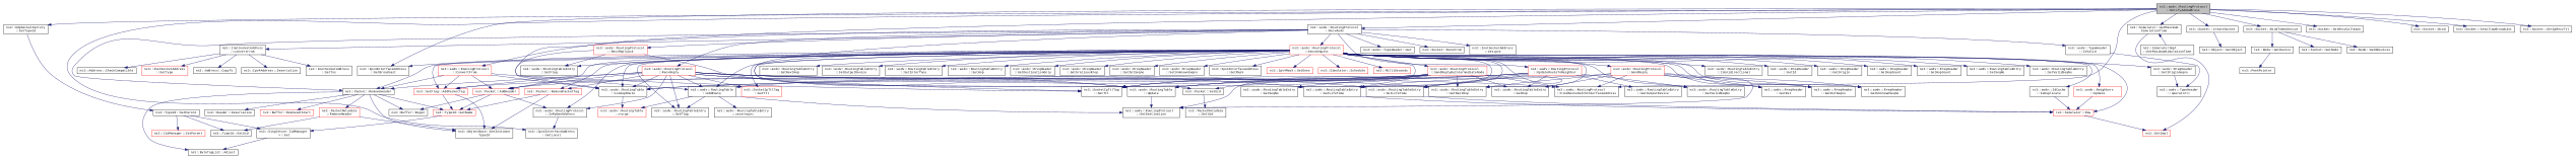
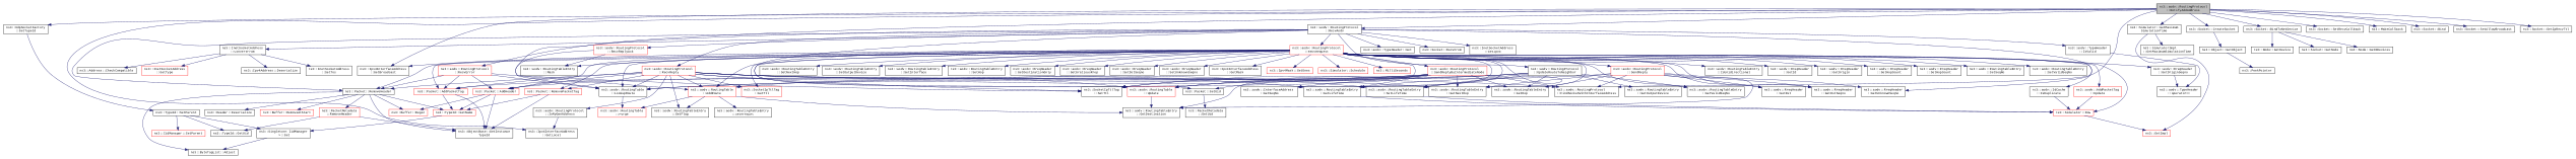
  digraph {
    fontname="Liberation Mono"
    rankdir=TB
    node [color=black fillcolor=white fontname="Liberation Mono" fontsize=10 shape=record style=filled]
    edge [color=midnightblue fontname="Liberation Mono" fontsize=10 labelfontname=Helvetica labelfontsize=10 style=solid]
    n1 [fillcolor=grey75 fontcolor=black height=0.2 label="ns3::aodv::RoutingProtocol\l::NotifyAddAddress" width=0.4]
    n2 [height=0.2 label="ns3::aodv::RoutingProtocol\l::FindSocketWithInterfaceAddress" width=0.4]
    n3 [height=0.2 label="ns3::Ipv4InterfaceAddress\l::GetLocal" width=0.4]
    n4 [height=0.2 label="ns3::Socket::CreateSocket" width=0.4]
    n5 [height=0.2 label="ns3::UdpSocketFactory\l::GetTypeId" width=0.4]
    n6 [height=0.2 label="ns3::Socket::SetRecvCallback" width=0.4]
+   n7 [height=0.2 label="ns3::MakeCallback" width=0.4]
    n8 [height=0.2 label="ns3::aodv::RoutingProtocol\l::RecvAodv" width=0.4]
-   n9 [height=0.2 label="ns3::aodv::RoutingTable\l::AddRoute" width=0.4]
+   n9 [color=red height=0.2 label="ns3::aodv::RoutingTable\l::AddRoute" width=0.4]
    n10 [height=0.2 label="ns3::Ipv4InterfaceAddress\l::GetBroadcast" width=0.4]
    n11 [height=0.2 label="ns3::Socket::Bind" width=0.4]
    n12 [height=0.2 label="ns3::Socket::BindToNetDevice" width=0.4]
    n13 [height=0.2 label="ns3::Socket::SetAllowBroadcast" width=0.4]
    n14 [height=0.2 label="ns3::Socket::SetIpRecvTtl" width=0.4]
    n15 [height=0.2 label="ns3::Simulator::GetMaximum\lSimulationTime" width=0.4]
    n16 [height=0.2 label="ns3::Object::GetObject" width=0.4]
    n17 [height=0.2 label="ns3::TypeId::SetParent" width=0.4]
    n18 [height=0.2 label="ns3::Socket::RecvFrom" width=0.4]
    n19 [height=0.2 label="ns3::InetSocketAddress\l::ConvertFrom" width=0.4]
    n20 [height=0.2 label="ns3::InetSocketAddress\l::GetIpv4" width=0.4]
-   n21 [color=red height=0.2 label="ns3::aodv::RoutingProtocol\l::UpdateRouteToNeighbor" width=0.4]
+   n21 [height=0.2 label="ns3::aodv::RoutingProtocol\l::UpdateRouteToNeighbor" width=0.4]
    n22 [height=0.2 label="ns3::Packet::RemoveHeader" width=0.4]
    n23 [height=0.2 label="ns3::aodv::TypeHeader\l::IsValid" width=0.4]
    n24 [height=0.2 label="ns3::Packet::GetUid" width=0.4]
    n25 [height=0.2 label="ns4::aodv::TypeHeader::Get" width=0.4]
    n26 [color=red height=0.2 label="ns3::aodv::RoutingProtocol\l::RecvRequest" width=0.4]
    n27 [color=red height=0.2 label="ns3::aodv::RoutingProtocol\l::RecvReply" width=0.4]
-   n28 [color=red height=0.2 label="ns3::aodv::RoutingProtocol\l::ConvertFrom" width=0.4]
+   n28 [color=red height=0.2 label="ns3::aodv::RoutingProtocol\l::RecvError" width=0.4]
    n29 [color=red height=0.2 label="ns3::aodv::RoutingProtocol\l::RecvReplyAck" width=0.4]
    n30 [color=red height=0.2 label="ns3::aodv::RoutingTable\l::Purge" width=0.4]
    n31 [height=0.2 label="ns3::aodv::RoutingTableEntry\l::GetFlag" width=0.4]
    n32 [height=0.2 label="ns3::aodv::RoutingTableEntry\l::SetRreqCnt" width=0.4]
-   n33 [height=0.2 label="ns3::aodv::RoutingProtocol\l::GetDestination" width=0.4]
+   n33 [height=0.2 label="ns3::aodv::RoutingTableEntry\l::GetDestination" width=0.4]
    n34 [height=0.2 label="ns3::Socket::GetNode" width=0.4]
    n35 [height=0.2 label="ns3::Node::GetNDevices" width=0.4]
    n36 [height=0.2 label="ns3::Node::GetDevice" width=0.4]
    n37 [color=red height=0.2 label="ns3::GetImpl" width=0.4]
    n38 [height=0.2 label="ns3::SimulatorImpl\l::GetMaximumSimulationTime" width=0.4]
    n39 [height=0.2 label="ns3::PeekPointer" width=0.4]
    n40 [height=0.2 label="ns3::TypeId::GetUid" width=0.4]
    n41 [height=0.2 label="ns3::Singleton\< IidManager\l \>::Get" width=0.4]
    n42 [color=red height=0.2 label="ns3::IidManager::SetParent" width=0.4]
    n43 [height=0.2 label="ns3::ByteTagList::Adjust" width=0.4]
    n44 [height=0.2 label="ns3::Address::CheckCompatible" width=0.4]
    n45 [color=red height=0.2 label="ns3::InetSocketAddress\l::GetType" width=0.4]
-   n46 [height=0.2 label="ns3::Address::CopyTo" width=0.4]
    n47 [height=0.2 label="ns3::Ipv4Address::Deserialize" width=0.4]
    n48 [height=0.2 label="ns3::InetSocketAddress\l::SetTos" width=0.4]
    n49 [height=0.2 label="ns3::aodv::RoutingTable\l::LookupRoute" width=0.4]
    n50 [height=0.2 label="ns3::aodv::RoutingTableEntry\l::GetValidSeqNo" width=0.4]
    n51 [height=0.2 label="ns3::aodv::RoutingTableEntry\l::GetHop" width=0.4]
    n52 [height=0.2 label="ns3::aodv::RoutingTableEntry\l::GetOutputDevice" width=0.4]
    n53 [height=0.2 label="ns3::aodv::RoutingTableEntry\l::SetLifeTime" width=0.4]
    n54 [height=0.2 label="ns3::aodv::RoutingTableEntry\l::GetLifeTime" width=0.4]
-   n55 [height=0.2 label="ns3::aodv::RoutingTable\l::Update" width=0.4]
+   n55 [color=red height=0.2 label="ns3::aodv::RoutingTable\l::Update" width=0.4]
    n56 [height=0.2 label="ns3::Header::Deserialize" width=0.4]
-   n57 [height=0.2 label="ns3::Buffer::Begin" width=0.4]
+   n57 [color=red height=0.2 label="ns3::Buffer::Begin" width=0.4]
    n58 [height=0.2 label="ns3::ObjectBase::GetInstance\lTypeId" width=0.4]
    n59 [color=red height=0.2 label="ns3::TypeId::GetName" width=0.4]
    n60 [color=red height=0.2 label="ns3::Buffer::RemoveAtStart" width=0.4]
    n61 [color=red height=0.2 label="ns3::PacketMetadata\l::RemoveHeader" width=0.4]
    n62 [height=0.2 label="ns3::aodv::TypeHeader\l::operator==" width=0.4]
    n63 [height=0.2 label="ns3::PacketMetadata\l::GetUid" width=0.4]
    n64 [color=red height=0.2 label="ns3::Simulator::Now" width=0.4]
    n65 [height=0.2 label="ns3::aodv::RoutingTableEntry\l::IsUnidirectional" width=0.4]
    n66 [height=0.2 label="ns3::aodv::RreqHeader\l::GetId" width=0.4]
    n67 [height=0.2 label="ns3::aodv::RreqHeader\l::GetOrigin" width=0.4]
    n68 [height=0.2 label="ns3::aodv::IdCache\l::IsDuplicate" width=0.4]
    n69 [height=0.2 label="ns3::aodv::RreqHeader\l::GetHopCount" width=0.4]
    n70 [height=0.2 label="ns3::aodv::RreqHeader\l::SetHopCount" width=0.4]
    n71 [height=0.2 label="ns3::aodv::RreqHeader\l::GetOriginSeqno" width=0.4]
-   n72 [height=0.2 label="ns3::aodv::RoutingTableEntry\l::GetSeqNo" width=0.4]
+   n72 [height=0.2 label="ns3::aodv::InterfaceAddress\l::GetSeqNo" width=0.4]
    n73 [height=0.2 label="ns3::aodv::RoutingTableEntry\l::SetSeqNo" width=0.4]
    n74 [height=0.2 label="ns3::aodv::RoutingTableEntry\l::SetValidSeqNo" width=0.4]
    n75 [height=0.2 label="ns3::aodv::RoutingTableEntry\l::SetNextHop" width=0.4]
    n76 [height=0.2 label="ns3::aodv::RoutingTableEntry\l::SetOutputDevice" width=0.4]
    n77 [height=0.2 label="ns3::aodv::RoutingTableEntry\l::SetInterface" width=0.4]
    n78 [height=0.2 label="ns3::aodv::RoutingTableEntry\l::SetHop" width=0.4]
-   n79 [height=0.2 label="ns3::aodv::RoutingTableEntry\l::SetFlag" width=0.4]
-   n80 [color=red height=0.2 label="ns3::aodv::Neighbors\l::Update" width=0.4]
+   n79 [height=0.2 label="ns3::aodv::RoutingTableEntry\l::Mask" width=0.4]
+   n80 [color=red height=0.2 label="ns3::aodv::AddPacketTag\l::Update" width=0.4]
    n81 [height=0.2 label="ns3::aodv::RreqHeader\l::GetDst" width=0.4]
    n82 [height=0.2 label="ns3::aodv::RoutingProtocol\l::IsMyOwnAddress" width=0.4]
    n83 [color=red height=0.2 label="ns3::aodv::RoutingProtocol\l::SendReply" width=0.4]
    n84 [height=0.2 label="ns3::aodv::RreqHeader\l::GetUnknownSeqno" width=0.4]
    n85 [height=0.2 label="ns3::aodv::RreqHeader\l::GetDstSeqno" width=0.4]
    n86 [height=0.2 label="ns3::SocketIpTtlTag\l::SetTtl" width=0.4]
    n87 [height=0.2 label="ns3::aodv::RoutingTableEntry\l::GetNextHop" width=0.4]
    n88 [height=0.2 label="ns3::aodv::RreqHeader\l::GetDestinationOnly" width=0.4]
    n89 [color=red height=0.2 label="ns3::aodv::RoutingProtocol\l::SendReplyByIntermediateNode" width=0.4]
-   n90 [color=red height=0.2 label="ns3::SetFlag::AddPacketTag" width=0.4]
+   n90 [color=red height=0.2 label="ns3::Packet::AddPacketTag" width=0.4]
    n91 [color=red height=0.2 label="ns3::Packet::AddHeader" width=0.4]
    n92 [height=0.2 label="ns3::aodv::RreqHeader\l::GetGratiousRrep" width=0.4]
    n93 [height=0.2 label="ns3::aodv::RreqHeader\l::SetDstSeqno" width=0.4]
    n94 [height=0.2 label="ns3::aodv::RreqHeader\l::SetUnknownSeqno" width=0.4]
    n95 [color=red height=0.2 label="ns3::Packet::RemovePacketTag" width=0.4]
    n96 [color=red height=0.2 label="ns3::SocketIpTtlTag\l::GetTtl" width=0.4]
    n97 [height=0.2 label="ns3::Ipv4InterfaceAddress\l::GetMask" width=0.4]
    n98 [color=red height=0.2 label="ns3::Ipv4Mask::GetOnes" width=0.4]
    n99 [color=red height=0.2 label="ns3::Simulator::Schedule" width=0.4]
    n100 [color=red height=0.2 label="ns3::MilliSeconds" width=0.4]
    n1 -> n2
    n1 -> n3
    n1 -> n4
    n1 -> n5
    n1 -> n6
+   n1 -> n7
    n1 -> n8
    n1 -> n9
    n1 -> n10
    n1 -> n11
    n1 -> n12
    n1 -> n13
    n1 -> n14
    n1 -> n15
    n4 -> n16
    n5 -> n17
    n8 -> n18
    n8 -> n19
    n8 -> n20
    n8 -> n21
    n8 -> n22
    n8 -> n23
    n8 -> n24
    n8 -> n25
    n8 -> n26
    n8 -> n27
    n8 -> n28
    n8 -> n29
    n9 -> n30
    n9 -> n31
    n9 -> n32
    n9 -> n33
    n12 -> n34
    n12 -> n35
    n12 -> n36
    n15 -> n37
-   n38 -> n15
-   n36 -> n39
+   n15 -> n38
+   n16 -> n39
    n17 -> n40
    n17 -> n41
    n17 -> n42
    n19 -> n44
    n19 -> n45
-   n19 -> n46
    n19 -> n47
    n19 -> n48
    n21 -> n9
    n21 -> n49
    n21 -> n50
    n21 -> n51
    n21 -> n52
    n21 -> n53
    n21 -> n54
    n21 -> n55
    n22 -> n43
    n22 -> n56
    n22 -> n57
    n22 -> n58
    n22 -> n59
    n22 -> n60
    n22 -> n61
    n23 -> n62
    n24 -> n63
    n26 -> n9
    n26 -> n10
    n26 -> n22
-   n26 -> n31
    n26 -> n49
    n26 -> n50
    n26 -> n53
    n26 -> n54
    n26 -> n55
    n26 -> n64
    n26 -> n65
    n26 -> n66
    n26 -> n67
    n26 -> n68
    n26 -> n69
    n26 -> n70
    n26 -> n71
    n26 -> n72
    n26 -> n73
    n26 -> n74
    n26 -> n75
    n26 -> n76
    n26 -> n77
    n26 -> n78
    n26 -> n79
    n26 -> n80
    n26 -> n81
-   n26 -> n82
    n26 -> n83
-   n26 -> n84
+   n8 -> n84
    n26 -> n85
    n26 -> n86
    n26 -> n87
    n26 -> n88
    n26 -> n89
    n26 -> n90
    n26 -> n91
    n26 -> n92
    n26 -> n93
    n26 -> n94
    n26 -> n95
    n26 -> n96
    n26 -> n97
    n26 -> n98
    n26 -> n99
    n26 -> n100
    n27 -> n2
    n27 -> n9
    n27 -> n22
    n27 -> n31
    n27 -> n49
    n27 -> n53
    n27 -> n54
    n27 -> n55
    n27 -> n82
    n27 -> n86
    n27 -> n87
    n27 -> n90
    n27 -> n91
    n27 -> n95
    n27 -> n96
    n28 -> n22
    n28 -> n49
    n28 -> n86
    n28 -> n90
    n28 -> n91
    n29 -> n49
-   n29 -> n55
    n29 -> n79
    n41 -> n43
    n49 -> n30
    n53 -> n64
    n54 -> n64
    n55 -> n33
    n59 -> n41
    n61 -> n40
    n61 -> n58
    n64 -> n37
    n68 -> n64
    n71 -> n62
    n80 -> n64
    n82 -> n3
    n83 -> n2
    n83 -> n33
    n83 -> n51
    n83 -> n81
    n83 -> n84
    n83 -> n85
    n83 -> n86
    n83 -> n87
    n89 -> n2
    n89 -> n24
    n89 -> n33
    n89 -> n49
    n89 -> n51
    n89 -> n54
    n89 -> n55
    n89 -> n72
    n89 -> n86
    n89 -> n87
    n89 -> n90
    n89 -> n91
    n90 -> n58
    n90 -> n59
    n91 -> n57
-   n91 -> n82
+   n91 -> n58
    n91 -> n59
    n95 -> n58
    n95 -> n59
  }
